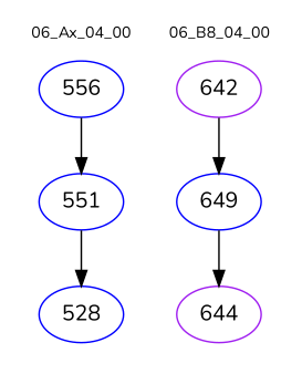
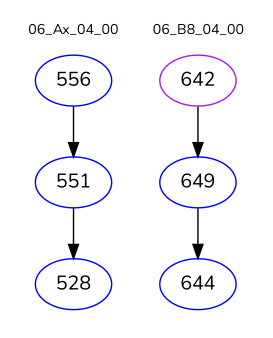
  digraph {
    fontname=Nunito
    node [color=blue fontname=Nunito]
    edge [color=black fontname=Nunito]
    n1 [label=556]
    n2 [label=551]
    n3 [label=528]
    n4 [color=purple label=642]
    n5 [label=649]
-   n6 [color=purple label=644]
+   n6 [label=644]
    subgraph cluster_1 {
      color=white
      fontsize=10
      label="06_Ax_04_00"
      n1
      n2
      n3
    }
    subgraph cluster_2 {
      color=white
      fontsize=10
      label="06_B8_04_00"
      n4
      n5
      n6
    }
    n1 -> n2
    n2 -> n3
    n4 -> n5
    n5 -> n6
  }
